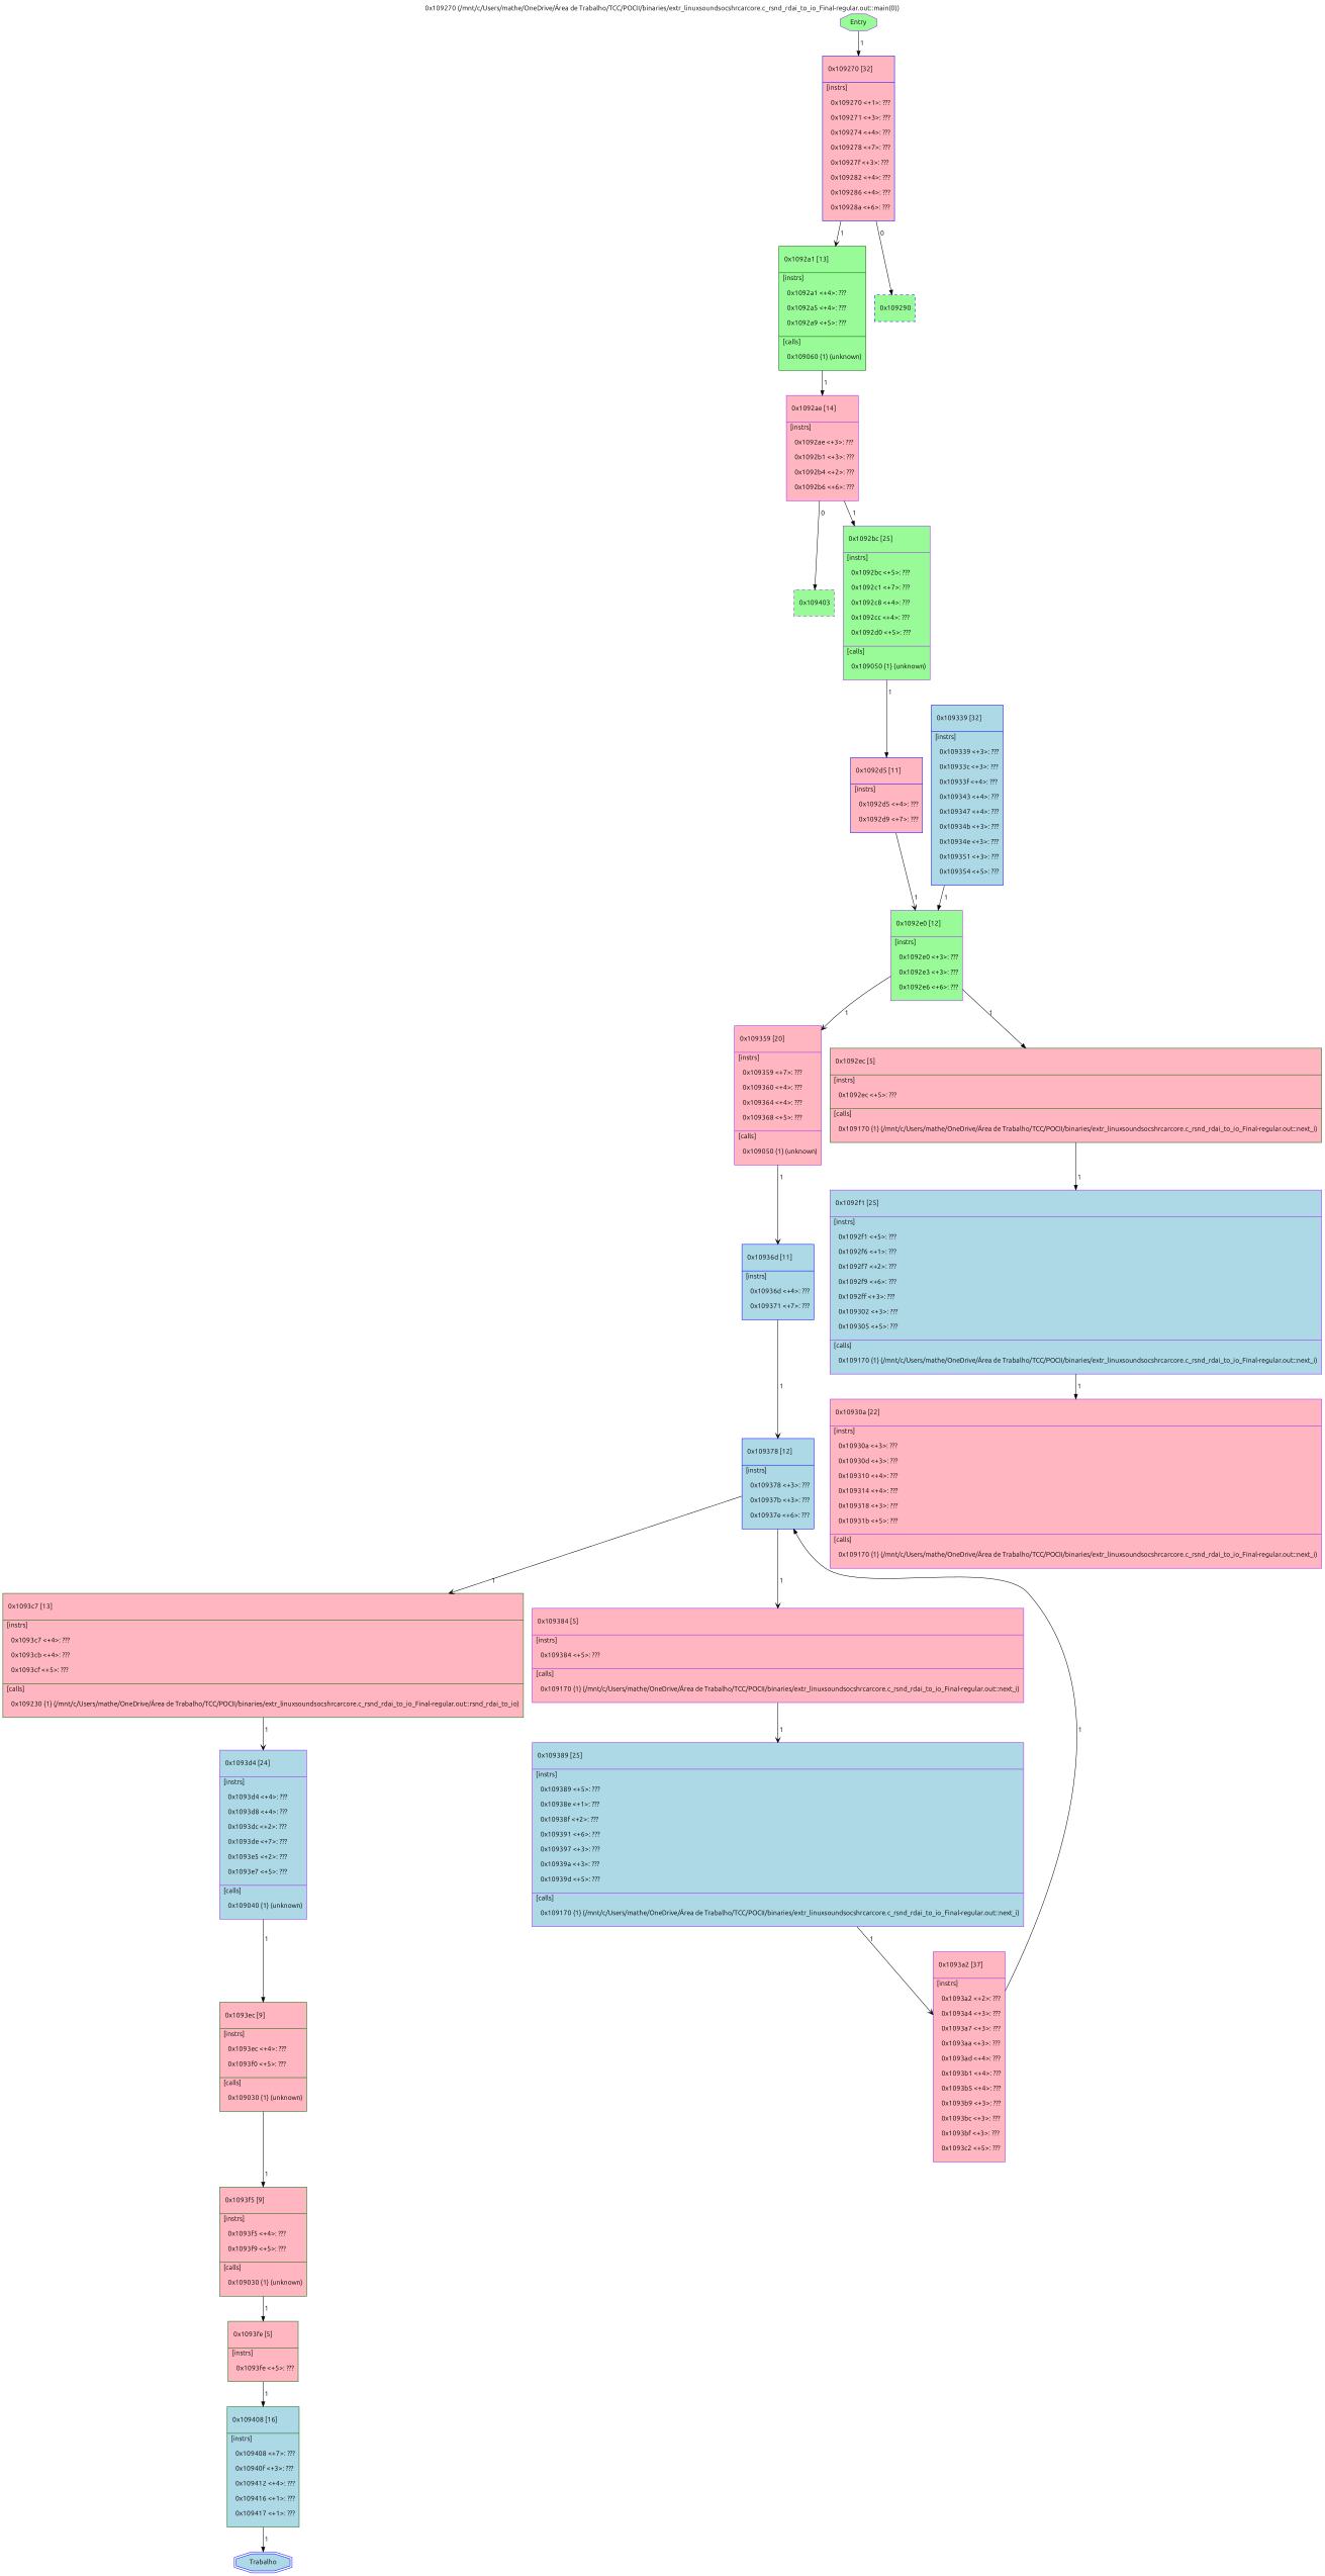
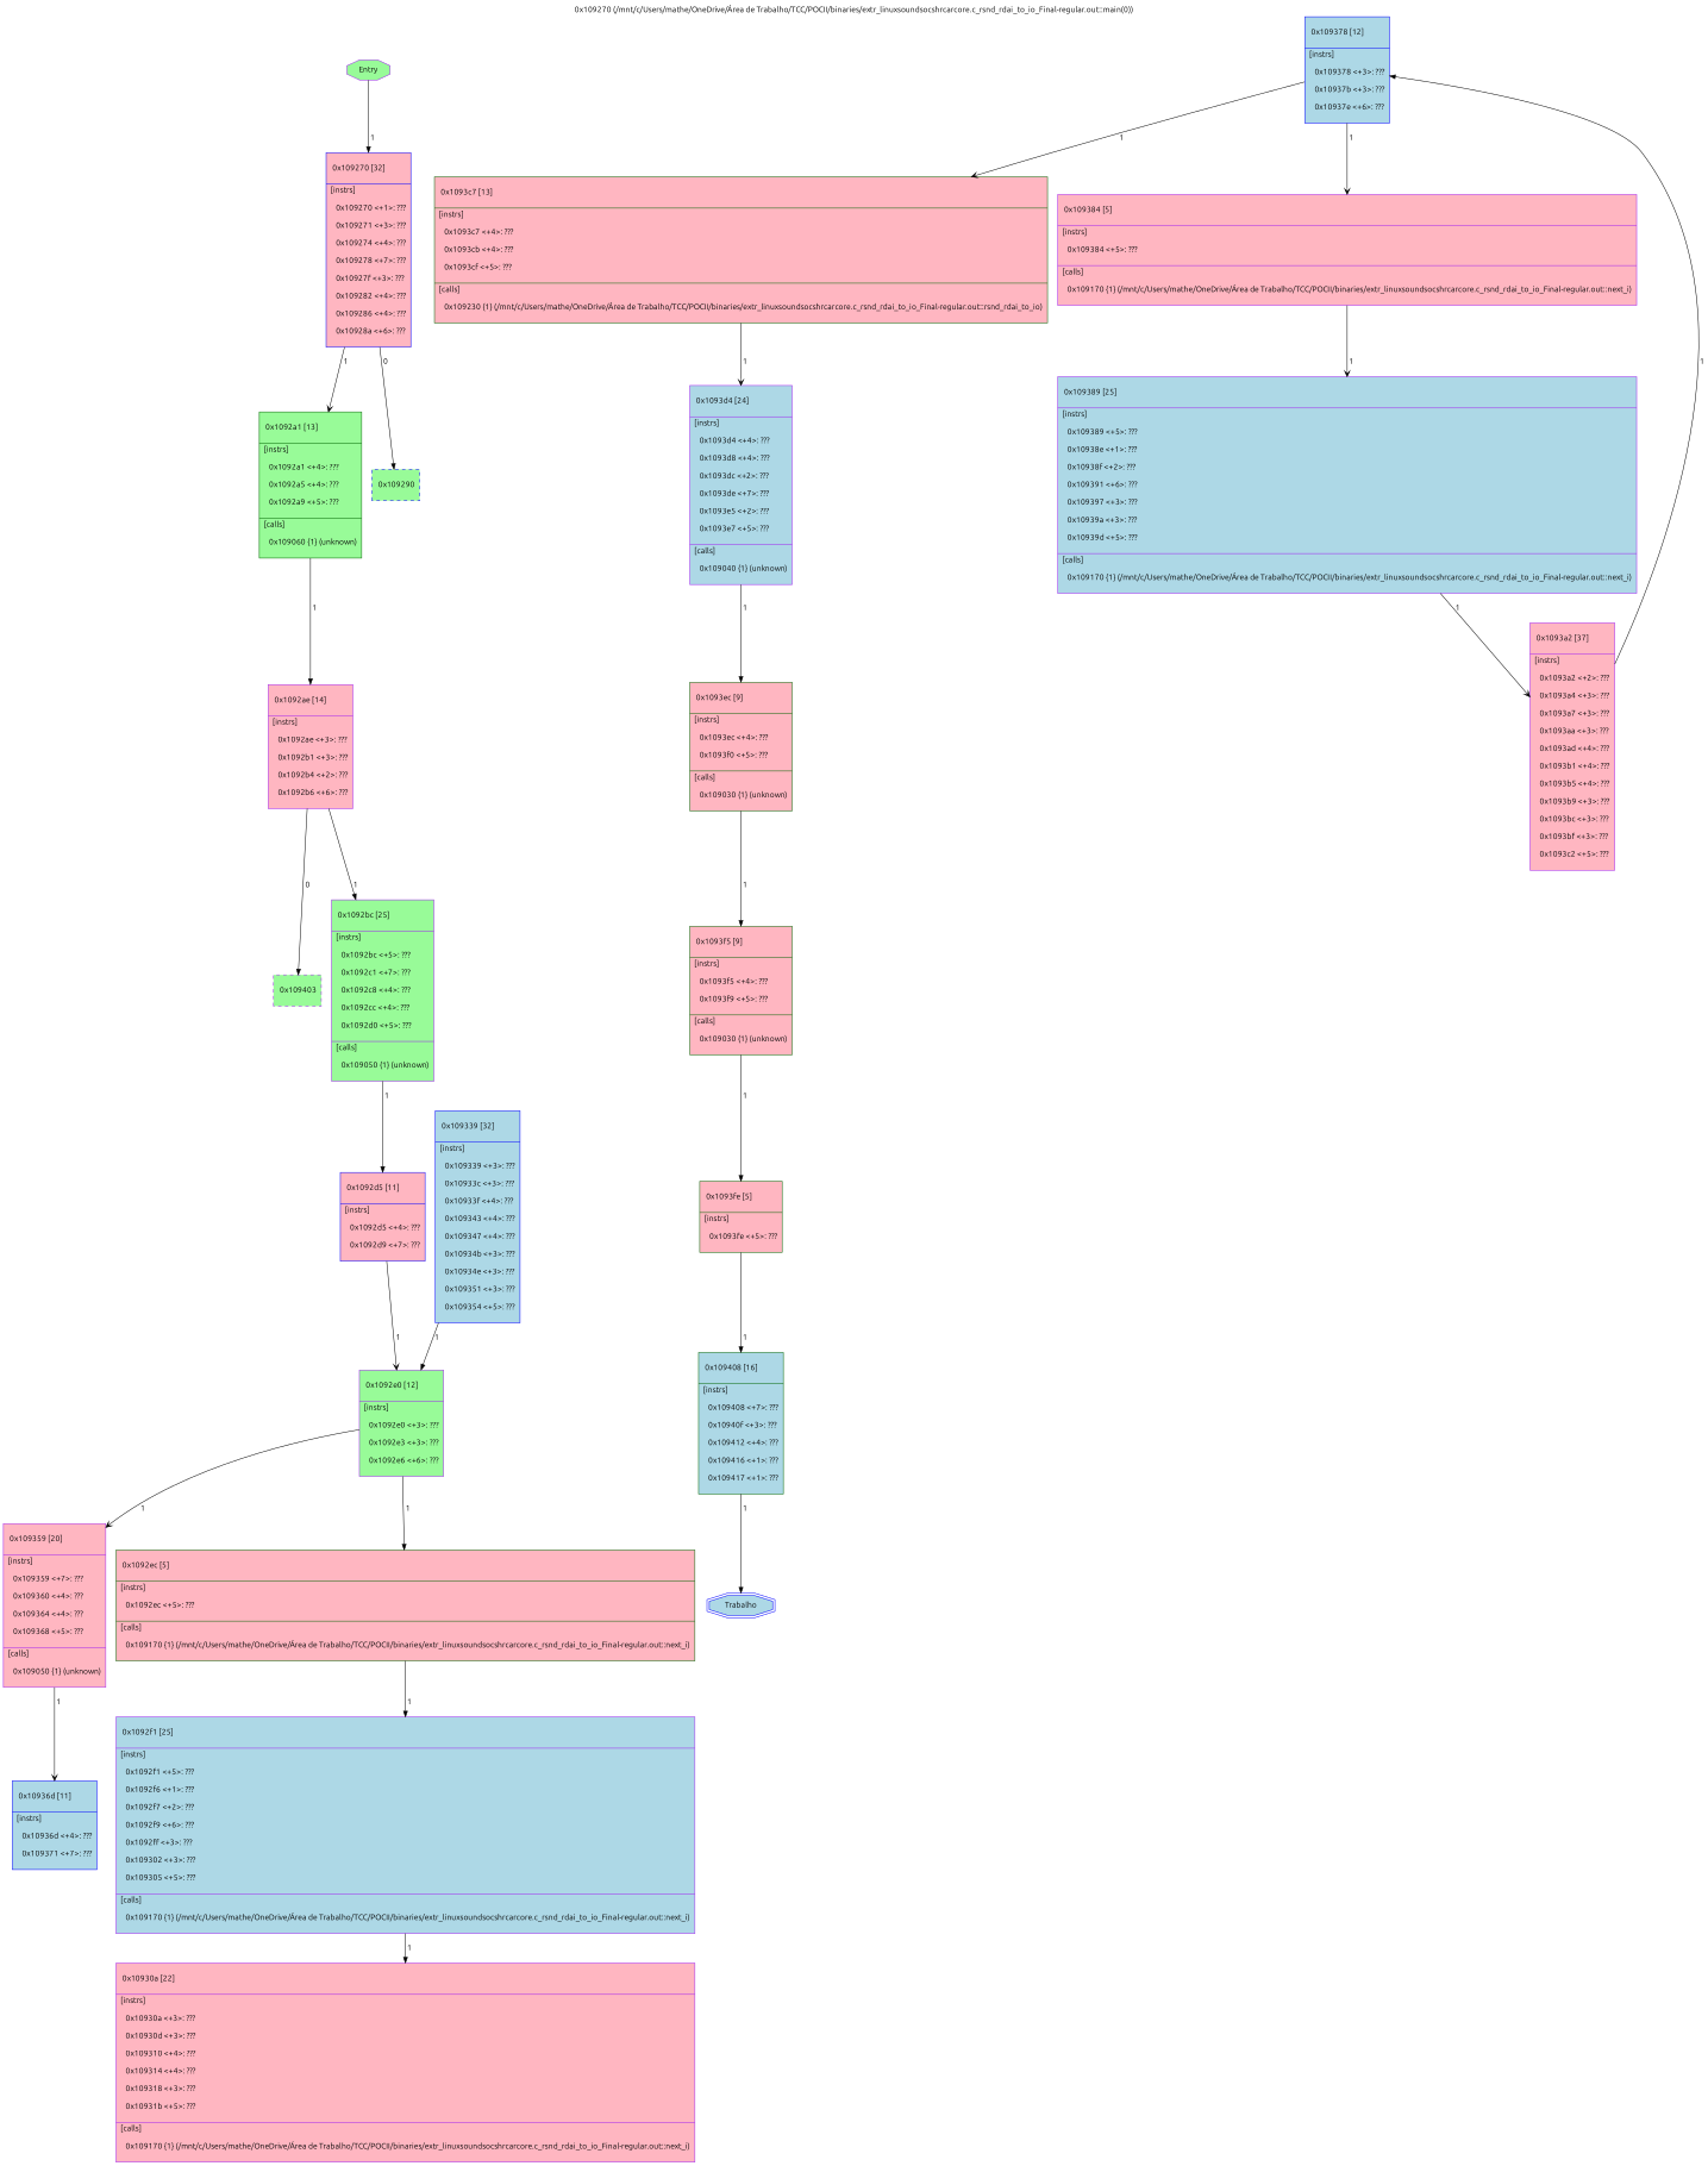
  digraph {
    fontname=Ubuntu
    label="0x109270 (/mnt/c/Users/mathe/OneDrive/Área de Trabalho/TCC/POCII/binaries/extr_linuxsoundsocshrcarcore.c_rsnd_rdai_to_io_Final-regular.out::main(0))"
    labelloc=t
    node [color=purple fillcolor=lightpink fontname=Ubuntu shape=record style=filled]
    edge [arrowhead=normal fontname=Ubuntu]
    Entry [fillcolor=palegreen height=0.3 shape=octagon width=0.3]
    n2 [color=blue label="{\n     0x109270 [32]\l\n     | [instrs]\l\n     &nbsp;&nbsp;0x109270 \<+1\>: ???\l\n     &nbsp;&nbsp;0x109271 \<+3\>: ???\l\n     &nbsp;&nbsp;0x109274 \<+4\>: ???\l\n     &nbsp;&nbsp;0x109278 \<+7\>: ???\l\n     &nbsp;&nbsp;0x10927f \<+3\>: ???\l\n     &nbsp;&nbsp;0x109282 \<+4\>: ???\l\n     &nbsp;&nbsp;0x109286 \<+4\>: ???\l\n     &nbsp;&nbsp;0x10928a \<+6\>: ???\l\n  }"]
    n3 [color=darkgreen fillcolor=palegreen label="{\n     0x1092a1 [13]\l\n     | [instrs]\l\n     &nbsp;&nbsp;0x1092a1 \<+4\>: ???\l\n     &nbsp;&nbsp;0x1092a5 \<+4\>: ???\l\n     &nbsp;&nbsp;0x1092a9 \<+5\>: ???\l\n     | [calls]\l\n     &nbsp;&nbsp;0x109060 \{1\} (unknown)\l\n  }"]
    n4 [color=blue fillcolor=palegreen label="{\n     0x109290\l\n  }" style="dashed,filled"]
    n5 [label="{\n     0x1092ae [14]\l\n     | [instrs]\l\n     &nbsp;&nbsp;0x1092ae \<+3\>: ???\l\n     &nbsp;&nbsp;0x1092b1 \<+3\>: ???\l\n     &nbsp;&nbsp;0x1092b4 \<+2\>: ???\l\n     &nbsp;&nbsp;0x1092b6 \<+6\>: ???\l\n  }"]
    n6 [fillcolor=palegreen label="{\n     0x109403\l\n  }" style="dashed,filled"]
    n7 [fillcolor=palegreen label="{\n     0x1092bc [25]\l\n     | [instrs]\l\n     &nbsp;&nbsp;0x1092bc \<+5\>: ???\l\n     &nbsp;&nbsp;0x1092c1 \<+7\>: ???\l\n     &nbsp;&nbsp;0x1092c8 \<+4\>: ???\l\n     &nbsp;&nbsp;0x1092cc \<+4\>: ???\l\n     &nbsp;&nbsp;0x1092d0 \<+5\>: ???\l\n     | [calls]\l\n     &nbsp;&nbsp;0x109050 \{1\} (unknown)\l\n  }"]
    n8 [color=blue label="{\n     0x1092d5 [11]\l\n     | [instrs]\l\n     &nbsp;&nbsp;0x1092d5 \<+4\>: ???\l\n     &nbsp;&nbsp;0x1092d9 \<+7\>: ???\l\n  }"]
    n9 [fillcolor=palegreen label="{\n     0x1092e0 [12]\l\n     | [instrs]\l\n     &nbsp;&nbsp;0x1092e0 \<+3\>: ???\l\n     &nbsp;&nbsp;0x1092e3 \<+3\>: ???\l\n     &nbsp;&nbsp;0x1092e6 \<+6\>: ???\l\n  }"]
    n10 [color=blue fillcolor=lightblue height=0.3 label=Trabalho peripheries=2 shape=octagon width=0.3]
    n11 [label="{\n     0x109359 [20]\l\n     | [instrs]\l\n     &nbsp;&nbsp;0x109359 \<+7\>: ???\l\n     &nbsp;&nbsp;0x109360 \<+4\>: ???\l\n     &nbsp;&nbsp;0x109364 \<+4\>: ???\l\n     &nbsp;&nbsp;0x109368 \<+5\>: ???\l\n     | [calls]\l\n     &nbsp;&nbsp;0x109050 \{1\} (unknown)\l\n  }"]
    n12 [color=darkgreen label="{\n     0x1092ec [5]\l\n     | [instrs]\l\n     &nbsp;&nbsp;0x1092ec \<+5\>: ???\l\n     | [calls]\l\n     &nbsp;&nbsp;0x109170 \{1\} (/mnt/c/Users/mathe/OneDrive/Área de Trabalho/TCC/POCII/binaries/extr_linuxsoundsocshrcarcore.c_rsnd_rdai_to_io_Final-regular.out::next_i)\l\n  }"]
    n13 [color=blue fillcolor=lightblue label="{\n     0x10936d [11]\l\n     | [instrs]\l\n     &nbsp;&nbsp;0x10936d \<+4\>: ???\l\n     &nbsp;&nbsp;0x109371 \<+7\>: ???\l\n  }"]
    n14 [fillcolor=lightblue label="{\n     0x1092f1 [25]\l\n     | [instrs]\l\n     &nbsp;&nbsp;0x1092f1 \<+5\>: ???\l\n     &nbsp;&nbsp;0x1092f6 \<+1\>: ???\l\n     &nbsp;&nbsp;0x1092f7 \<+2\>: ???\l\n     &nbsp;&nbsp;0x1092f9 \<+6\>: ???\l\n     &nbsp;&nbsp;0x1092ff \<+3\>: ???\l\n     &nbsp;&nbsp;0x109302 \<+3\>: ???\l\n     &nbsp;&nbsp;0x109305 \<+5\>: ???\l\n     | [calls]\l\n     &nbsp;&nbsp;0x109170 \{1\} (/mnt/c/Users/mathe/OneDrive/Área de Trabalho/TCC/POCII/binaries/extr_linuxsoundsocshrcarcore.c_rsnd_rdai_to_io_Final-regular.out::next_i)\l\n  }"]
    n15 [color=blue fillcolor=lightblue label="{\n     0x109378 [12]\l\n     | [instrs]\l\n     &nbsp;&nbsp;0x109378 \<+3\>: ???\l\n     &nbsp;&nbsp;0x10937b \<+3\>: ???\l\n     &nbsp;&nbsp;0x10937e \<+6\>: ???\l\n  }"]
    n16 [label="{\n     0x10930a [22]\l\n     | [instrs]\l\n     &nbsp;&nbsp;0x10930a \<+3\>: ???\l\n     &nbsp;&nbsp;0x10930d \<+3\>: ???\l\n     &nbsp;&nbsp;0x109310 \<+4\>: ???\l\n     &nbsp;&nbsp;0x109314 \<+4\>: ???\l\n     &nbsp;&nbsp;0x109318 \<+3\>: ???\l\n     &nbsp;&nbsp;0x10931b \<+5\>: ???\l\n     | [calls]\l\n     &nbsp;&nbsp;0x109170 \{1\} (/mnt/c/Users/mathe/OneDrive/Área de Trabalho/TCC/POCII/binaries/extr_linuxsoundsocshrcarcore.c_rsnd_rdai_to_io_Final-regular.out::next_i)\l\n  }"]
    n17 [color=blue fillcolor=lightblue label="{\n     0x109339 [32]\l\n     | [instrs]\l\n     &nbsp;&nbsp;0x109339 \<+3\>: ???\l\n     &nbsp;&nbsp;0x10933c \<+3\>: ???\l\n     &nbsp;&nbsp;0x10933f \<+4\>: ???\l\n     &nbsp;&nbsp;0x109343 \<+4\>: ???\l\n     &nbsp;&nbsp;0x109347 \<+4\>: ???\l\n     &nbsp;&nbsp;0x10934b \<+3\>: ???\l\n     &nbsp;&nbsp;0x10934e \<+3\>: ???\l\n     &nbsp;&nbsp;0x109351 \<+3\>: ???\l\n     &nbsp;&nbsp;0x109354 \<+5\>: ???\l\n  }"]
    n18 [color=darkgreen label="{\n     0x1093c7 [13]\l\n     | [instrs]\l\n     &nbsp;&nbsp;0x1093c7 \<+4\>: ???\l\n     &nbsp;&nbsp;0x1093cb \<+4\>: ???\l\n     &nbsp;&nbsp;0x1093cf \<+5\>: ???\l\n     | [calls]\l\n     &nbsp;&nbsp;0x109230 \{1\} (/mnt/c/Users/mathe/OneDrive/Área de Trabalho/TCC/POCII/binaries/extr_linuxsoundsocshrcarcore.c_rsnd_rdai_to_io_Final-regular.out::rsnd_rdai_to_io)\l\n  }"]
    n19 [label="{\n     0x109384 [5]\l\n     | [instrs]\l\n     &nbsp;&nbsp;0x109384 \<+5\>: ???\l\n     | [calls]\l\n     &nbsp;&nbsp;0x109170 \{1\} (/mnt/c/Users/mathe/OneDrive/Área de Trabalho/TCC/POCII/binaries/extr_linuxsoundsocshrcarcore.c_rsnd_rdai_to_io_Final-regular.out::next_i)\l\n  }"]
    n20 [fillcolor=lightblue label="{\n     0x1093d4 [24]\l\n     | [instrs]\l\n     &nbsp;&nbsp;0x1093d4 \<+4\>: ???\l\n     &nbsp;&nbsp;0x1093d8 \<+4\>: ???\l\n     &nbsp;&nbsp;0x1093dc \<+2\>: ???\l\n     &nbsp;&nbsp;0x1093de \<+7\>: ???\l\n     &nbsp;&nbsp;0x1093e5 \<+2\>: ???\l\n     &nbsp;&nbsp;0x1093e7 \<+5\>: ???\l\n     | [calls]\l\n     &nbsp;&nbsp;0x109040 \{1\} (unknown)\l\n  }"]
    n21 [fillcolor=lightblue label="{\n     0x109389 [25]\l\n     | [instrs]\l\n     &nbsp;&nbsp;0x109389 \<+5\>: ???\l\n     &nbsp;&nbsp;0x10938e \<+1\>: ???\l\n     &nbsp;&nbsp;0x10938f \<+2\>: ???\l\n     &nbsp;&nbsp;0x109391 \<+6\>: ???\l\n     &nbsp;&nbsp;0x109397 \<+3\>: ???\l\n     &nbsp;&nbsp;0x10939a \<+3\>: ???\l\n     &nbsp;&nbsp;0x10939d \<+5\>: ???\l\n     | [calls]\l\n     &nbsp;&nbsp;0x109170 \{1\} (/mnt/c/Users/mathe/OneDrive/Área de Trabalho/TCC/POCII/binaries/extr_linuxsoundsocshrcarcore.c_rsnd_rdai_to_io_Final-regular.out::next_i)\l\n  }"]
    n22 [color=darkgreen label="{\n     0x1093ec [9]\l\n     | [instrs]\l\n     &nbsp;&nbsp;0x1093ec \<+4\>: ???\l\n     &nbsp;&nbsp;0x1093f0 \<+5\>: ???\l\n     | [calls]\l\n     &nbsp;&nbsp;0x109030 \{1\} (unknown)\l\n  }"]
    n23 [label="{\n     0x1093a2 [37]\l\n     | [instrs]\l\n     &nbsp;&nbsp;0x1093a2 \<+2\>: ???\l\n     &nbsp;&nbsp;0x1093a4 \<+3\>: ???\l\n     &nbsp;&nbsp;0x1093a7 \<+3\>: ???\l\n     &nbsp;&nbsp;0x1093aa \<+3\>: ???\l\n     &nbsp;&nbsp;0x1093ad \<+4\>: ???\l\n     &nbsp;&nbsp;0x1093b1 \<+4\>: ???\l\n     &nbsp;&nbsp;0x1093b5 \<+4\>: ???\l\n     &nbsp;&nbsp;0x1093b9 \<+3\>: ???\l\n     &nbsp;&nbsp;0x1093bc \<+3\>: ???\l\n     &nbsp;&nbsp;0x1093bf \<+3\>: ???\l\n     &nbsp;&nbsp;0x1093c2 \<+5\>: ???\l\n  }"]
    n24 [color=darkgreen label="{\n     0x1093f5 [9]\l\n     | [instrs]\l\n     &nbsp;&nbsp;0x1093f5 \<+4\>: ???\l\n     &nbsp;&nbsp;0x1093f9 \<+5\>: ???\l\n     | [calls]\l\n     &nbsp;&nbsp;0x109030 \{1\} (unknown)\l\n  }"]
    n25 [color=darkgreen label="{\n     0x1093fe [5]\l\n     | [instrs]\l\n     &nbsp;&nbsp;0x1093fe \<+5\>: ???\l\n  }"]
    n26 [color=darkgreen fillcolor=lightblue label="{\n     0x109408 [16]\l\n     | [instrs]\l\n     &nbsp;&nbsp;0x109408 \<+7\>: ???\l\n     &nbsp;&nbsp;0x10940f \<+3\>: ???\l\n     &nbsp;&nbsp;0x109412 \<+4\>: ???\l\n     &nbsp;&nbsp;0x109416 \<+1\>: ???\l\n     &nbsp;&nbsp;0x109417 \<+1\>: ???\l\n  }"]
    Entry -> n2 [label=" 1"]
    n2 -> n3 [arrowhead=vee label=" 1"]
    n2 -> n4 [label=" 0"]
    n3 -> n5 [label=" 1"]
    n5 -> n6 [label=" 0"]
    n5 -> n7 [label=" 1"]
    n7 -> n8 [label=" 1"]
    n8 -> n9 [arrowhead=vee label=" 1"]
    n9 -> n11 [arrowhead=vee label=" 1"]
    n9 -> n12 [label=" 1"]
    n11 -> n13 [arrowhead=vee label=" 1"]
    n12 -> n14 [label=" 1"]
-   n13 -> n15 [arrowhead=vee label=" 1"]
    n14 -> n16 [label=" 1"]
    n15 -> n18 [arrowhead=vee label=" 1"]
    n15 -> n19 [arrowhead=vee label=" 1"]
    n17 -> n9 [label=" 1"]
    n18 -> n20 [arrowhead=vee label=" 1"]
    n19 -> n21 [arrowhead=vee label=" 1"]
    n20 -> n22 [label=" 1"]
    n21 -> n23 [arrowhead=vee label=" 1"]
    n22 -> n24 [label=" 1"]
    n23 -> n15 [label=" 1"]
    n24 -> n25 [label=" 1"]
    n25 -> n26 [label=" 1"]
    n26 -> n10 [label=" 1"]
  }
